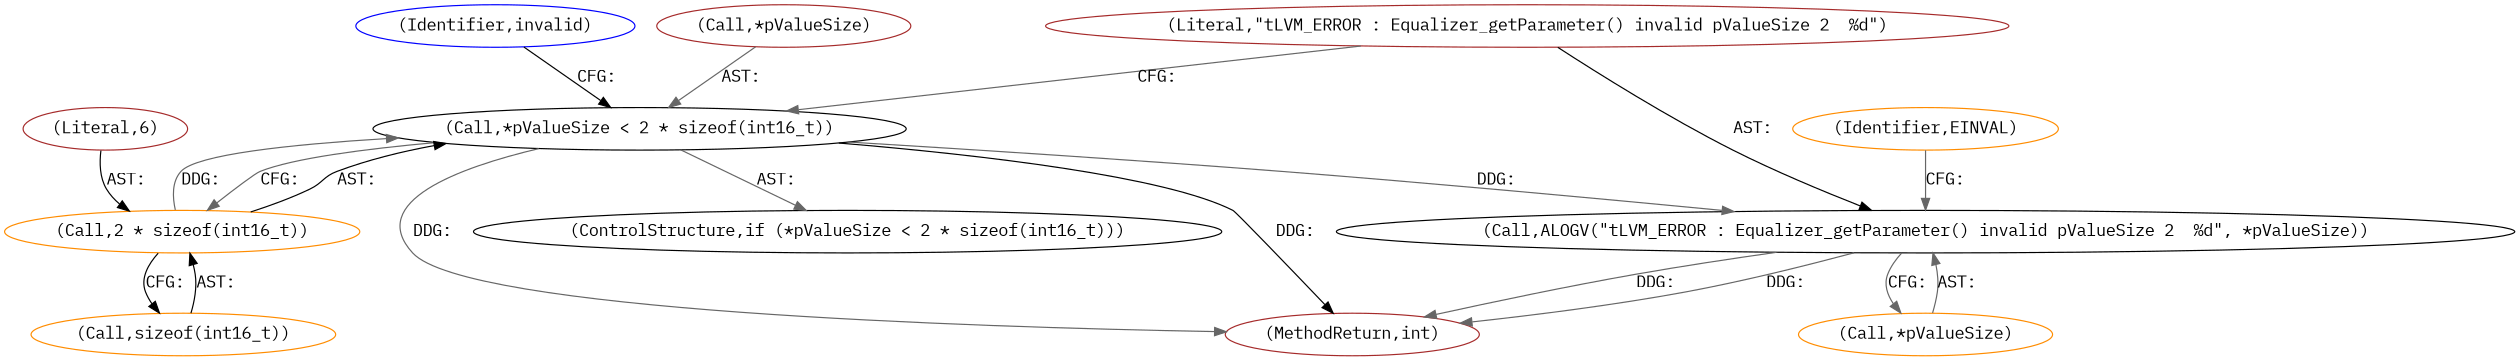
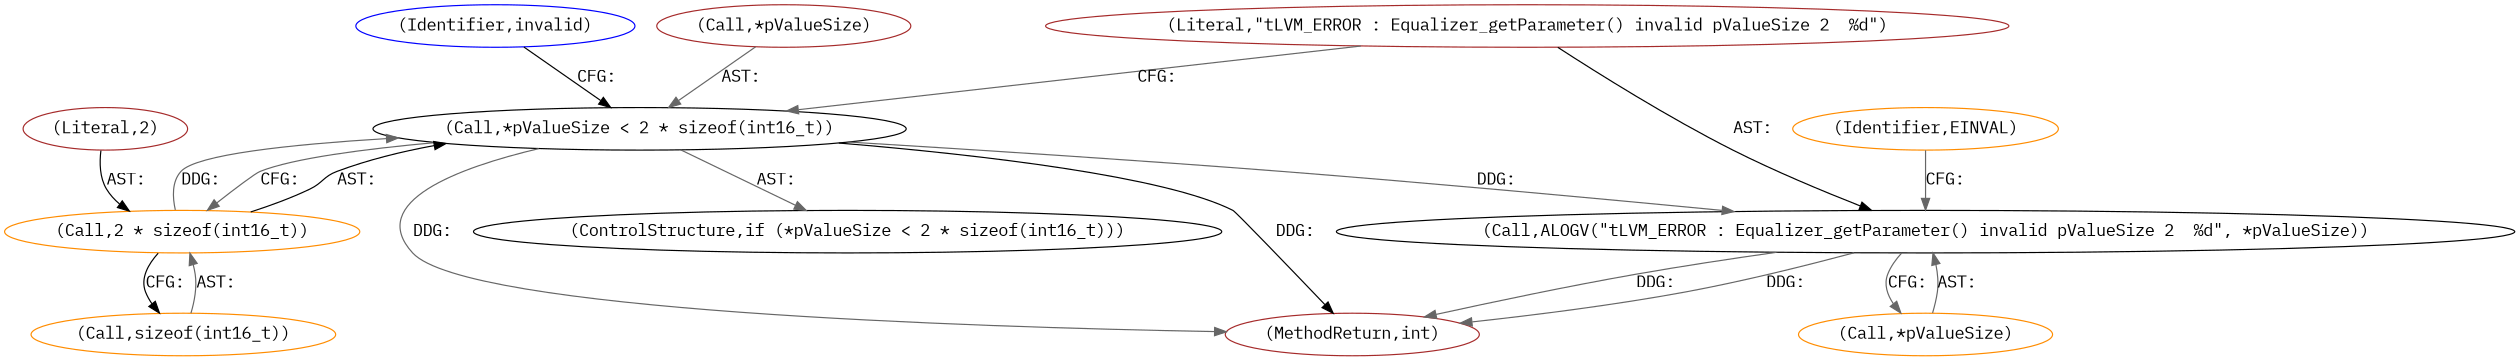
  digraph {
    fontname="IBM Plex Mono"
    node [color=darkorange fontname="IBM Plex Mono"]
    edge [color=gray40 fontname="IBM Plex Mono"]
    n1 [color=black label="(Call,ALOGV(\"\tLVM_ERROR : Equalizer_getParameter() invalid pValueSize 2  %d\", *pValueSize))"]
    n2 [label="(Call,*pValueSize)"]
    n3 [color=brown label="(MethodReturn,int)"]
    n4 [color=black label="(Call,*pValueSize < 2 * sizeof(int16_t))"]
    n5 [label="(Call,2 * sizeof(int16_t))"]
    n6 [color=black label="(ControlStructure,if (*pValueSize < 2 * sizeof(int16_t)))"]
    n7 [label="(Call,sizeof(int16_t))"]
    n8 [color=blue label="(Identifier,invalid)"]
    n9 [color=brown label="(Literal,\"\tLVM_ERROR : Equalizer_getParameter() invalid pValueSize 2  %d\")"]
    n10 [color=brown label="(Call,*pValueSize)"]
-   n11 [color=brown label="(Literal,6)"]
+   n11 [color=brown label="(Literal,2)"]
    n12 [label="(Identifier,EINVAL)"]
    n1 -> n2 [label="CFG: "]
    n1 -> n3 [label="DDG: "]
    n1 -> n3 [label="DDG: "]
    n2 -> n1 [label="AST: "]
    n4 -> n1 [label="DDG: "]
    n4 -> n3 [label="DDG: "]
    n4 -> n3 [color=black label="DDG: "]
    n4 -> n5 [label="CFG: "]
    n4 -> n6 [label="AST: "]
    n5 -> n4 [color=black label="AST: "]
    n5 -> n4 [label="DDG: "]
    n5 -> n7 [color=black label="CFG: "]
-   n7 -> n5 [color=black label="AST: "]
+   n7 -> n5 [label="AST: "]
    n8 -> n4 [color=black label="CFG: "]
    n9 -> n1 [color=black label="AST: "]
    n9 -> n4 [label="CFG: "]
    n10 -> n4 [label="AST: "]
    n11 -> n5 [color=black label="AST: "]
    n12 -> n1 [label="CFG: "]
  }
